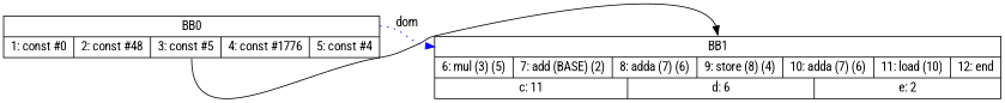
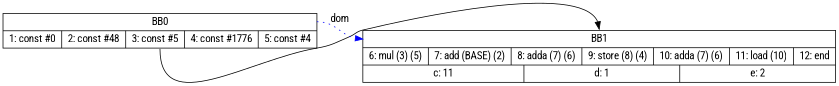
  digraph {
    rankdir=LR
    fontname="Roboto Condensed"
    node [shape=record fontname="Roboto Condensed"]
    edge [fontname="Roboto Condensed"]
    n1 [label="<b>BB0|{1: const #0|2: const #48|3: const #5|4: const #1776|5: const #4}"]
-   n2 [label="<b>BB1|{6: mul (3) (5)|7: add (BASE) (2)|8: adda (7) (6)|9: store (8) (4)|10: adda (7) (6)|11: load (10)|12: end} | {c: 11|d: 6|e: 2}"]
+   n2 [label="<b>BB1|{6: mul (3) (5)|7: add (BASE) (2)|8: adda (7) (6)|9: store (8) (4)|10: adda (7) (6)|11: load (10)|12: end} | {c: 11|d: 1|e: 2}"]
    n1 -> n2 [headport=n tailport=s]
    n1 -> n2 [color=blue headport=b label=dom style=dotted tailport=b]
  }
